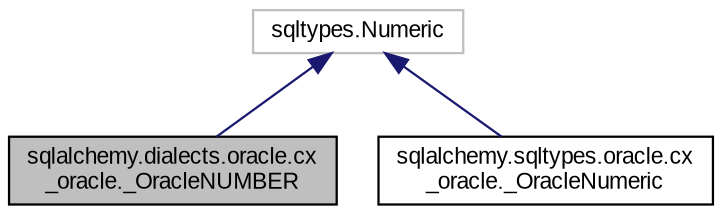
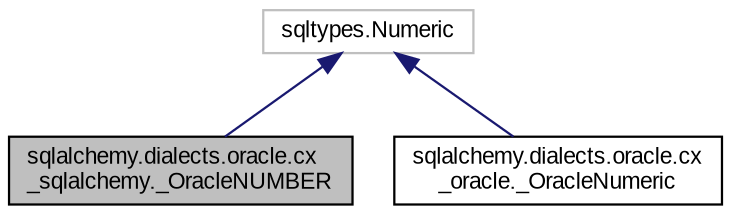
  digraph {
    fontname="Liberation Sans"
    node [color=black fillcolor=white fontname="Liberation Sans" fontsize=10 shape=record style=filled]
    edge [color=midnightblue dir=back fontname="Liberation Sans" fontsize=10 labelfontname=Helvetica labelfontsize=10 style=solid]
-   n1 [fillcolor=grey75 fontcolor=black height=0.2 label="sqlalchemy.dialects.oracle.cx\l_oracle._OracleNUMBER" width=0.4]
-   n2 [height=0.2 label="sqlalchemy.sqltypes.oracle.cx\l_oracle._OracleNumeric" width=0.4]
+   n1 [fillcolor=grey75 fontcolor=black height=0.2 label="sqlalchemy.dialects.oracle.cx\l_sqlalchemy._OracleNUMBER" width=0.4]
+   n2 [height=0.2 label="sqlalchemy.dialects.oracle.cx\l_oracle._OracleNumeric" width=0.4]
    n3 [color=grey75 height=0.2 label="sqltypes.Numeric" width=0.4]
    n3 -> n1
    n3 -> n2
  }
